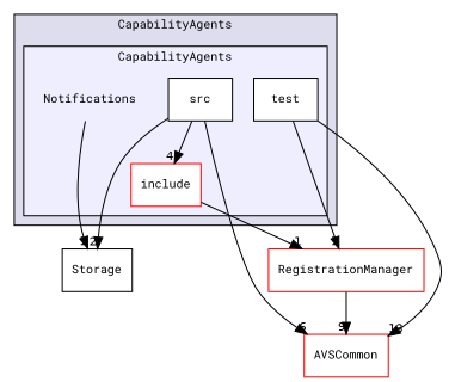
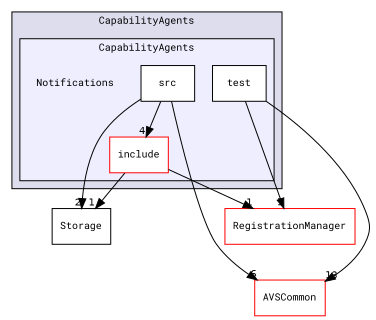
  digraph {
    compound=true
    fontname="Roboto Mono"
    node [fontname="Roboto Mono" fontsize=10 shape=box color=red fillcolor=white style=filled]
    edge [fontname="Roboto Mono" headlabel=1 labeldistance=1.5 labelfontname=Helvetica labelfontsize=10]
    n1 [label=Notifications shape=plaintext color="" fillcolor="" style=""]
    n2 [label=include]
    n3 [color=black label=src]
    n4 [color=black label=test]
    n5 [color=black label=Storage]
    n6 [label=RegistrationManager]
    n7 [label=AVSCommon]
    subgraph cluster_1 {
      bgcolor="#ddddee"
      fontsize=10
      label=CapabilityAgents
      pencolor=black
      subgraph cluster_2 {
        bgcolor="#eeeeff"
        fontsize=10
        label=CapabilityAgents
        pencolor=black
        n1
        n2
        n3
        n4
      }
    }
-   n1 -> n5
+   n2 -> n5
    n2 -> n6
    n3 -> n2 [headlabel=4]
    n3 -> n5 [headlabel=2]
    n3 -> n7 [headlabel=6]
    n4 -> n6
    n4 -> n7 [headlabel=13]
-   n6 -> n7 [headlabel=9]
  }
